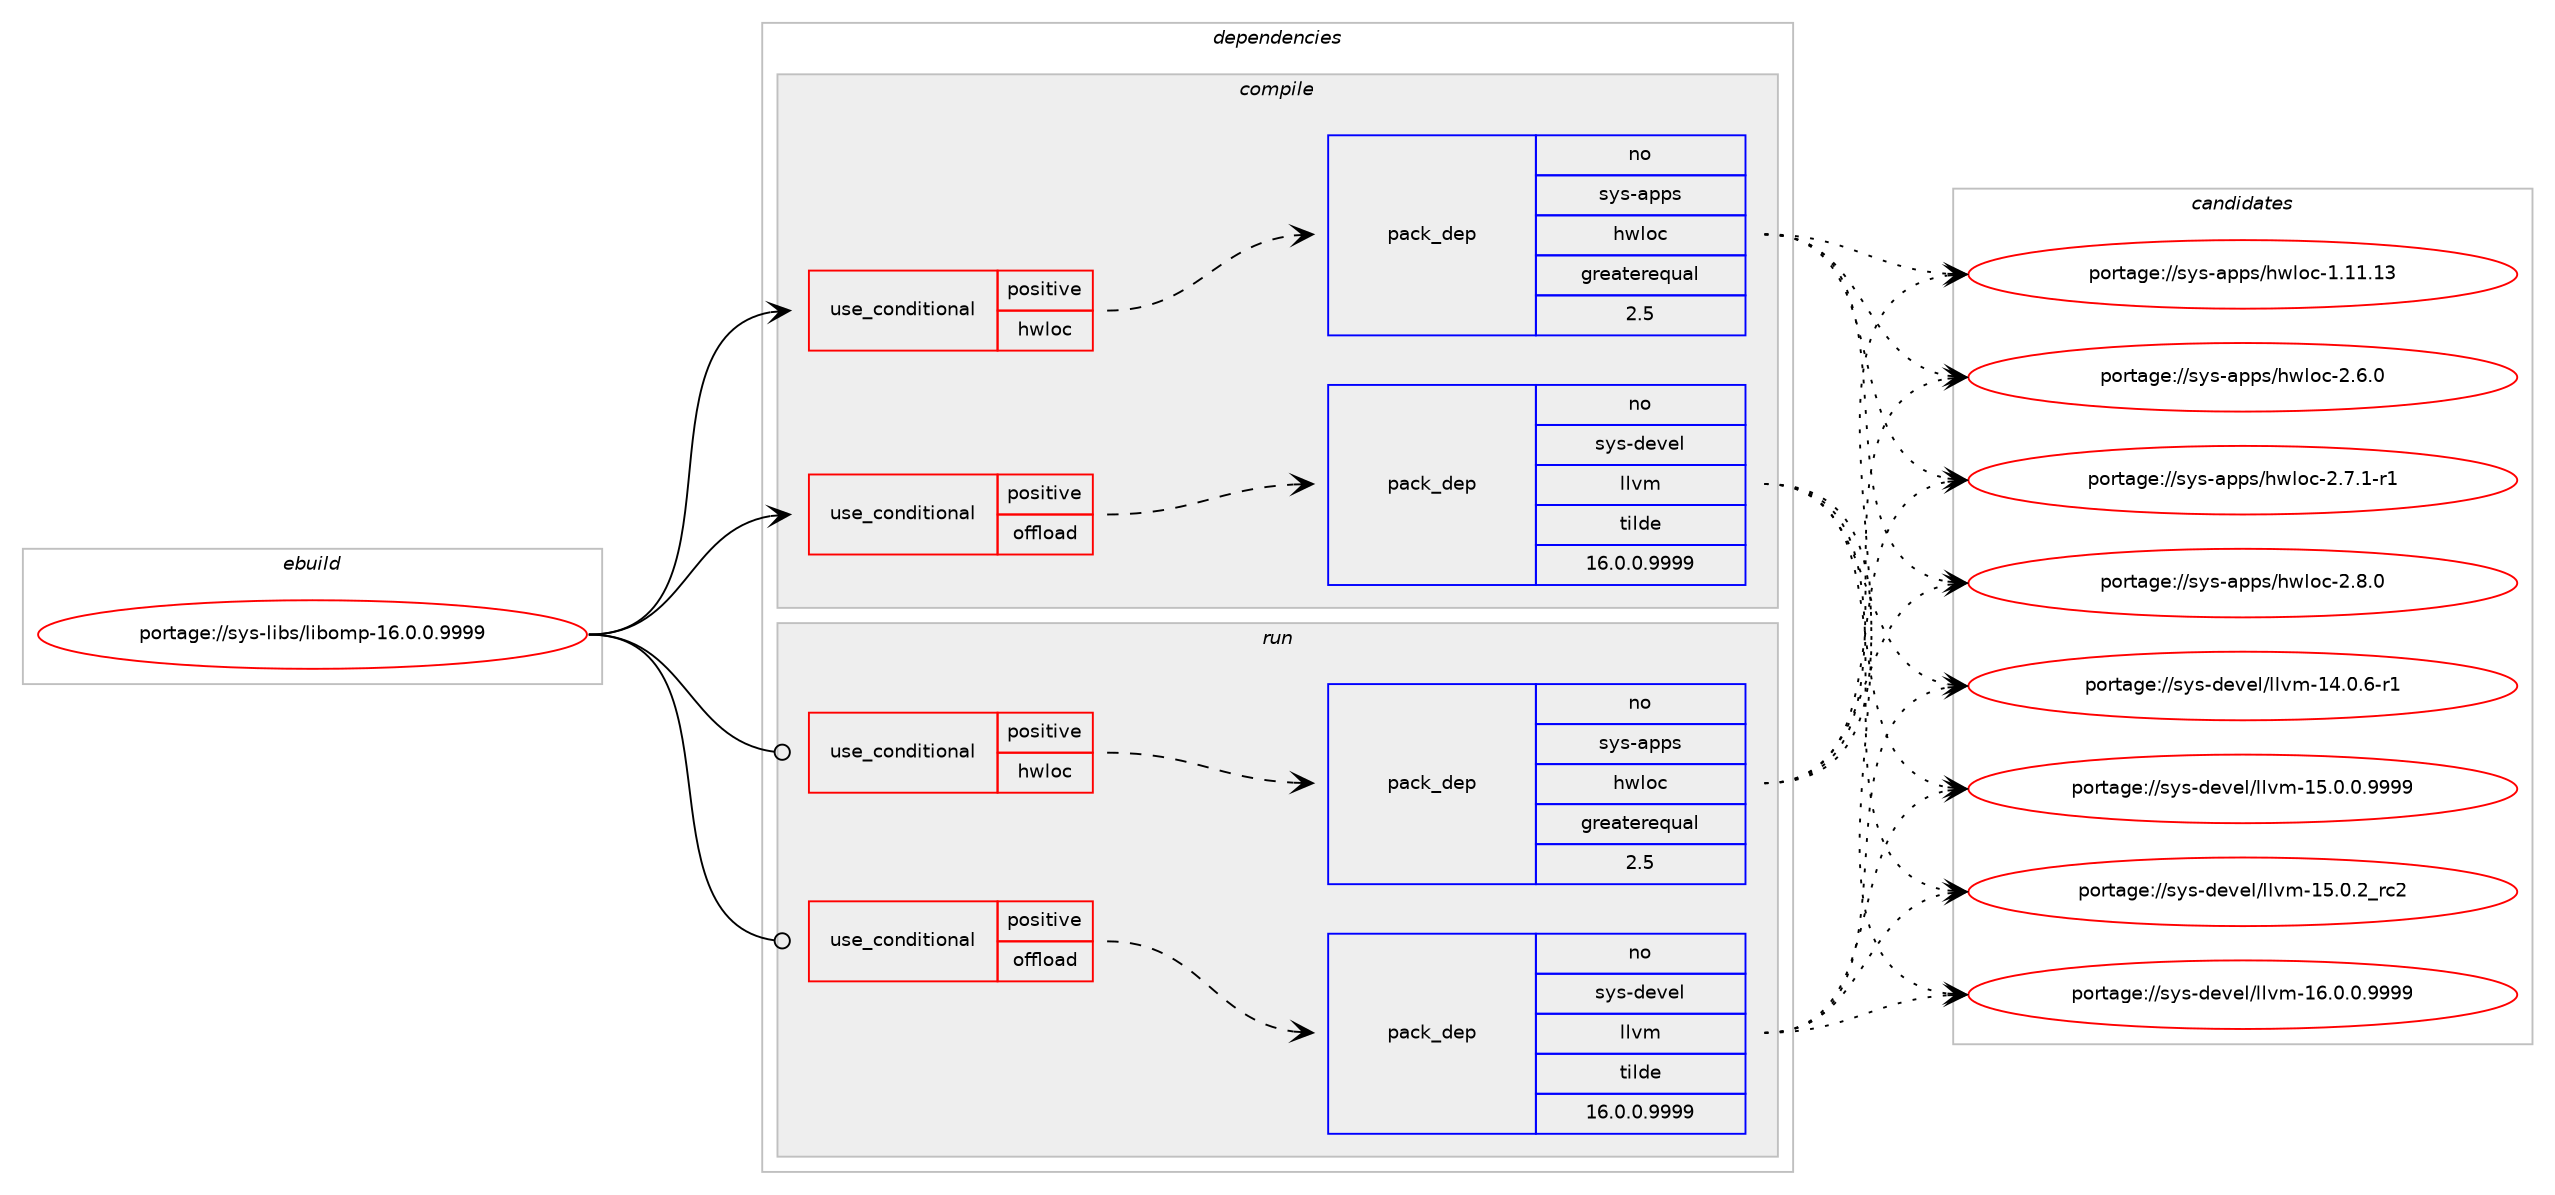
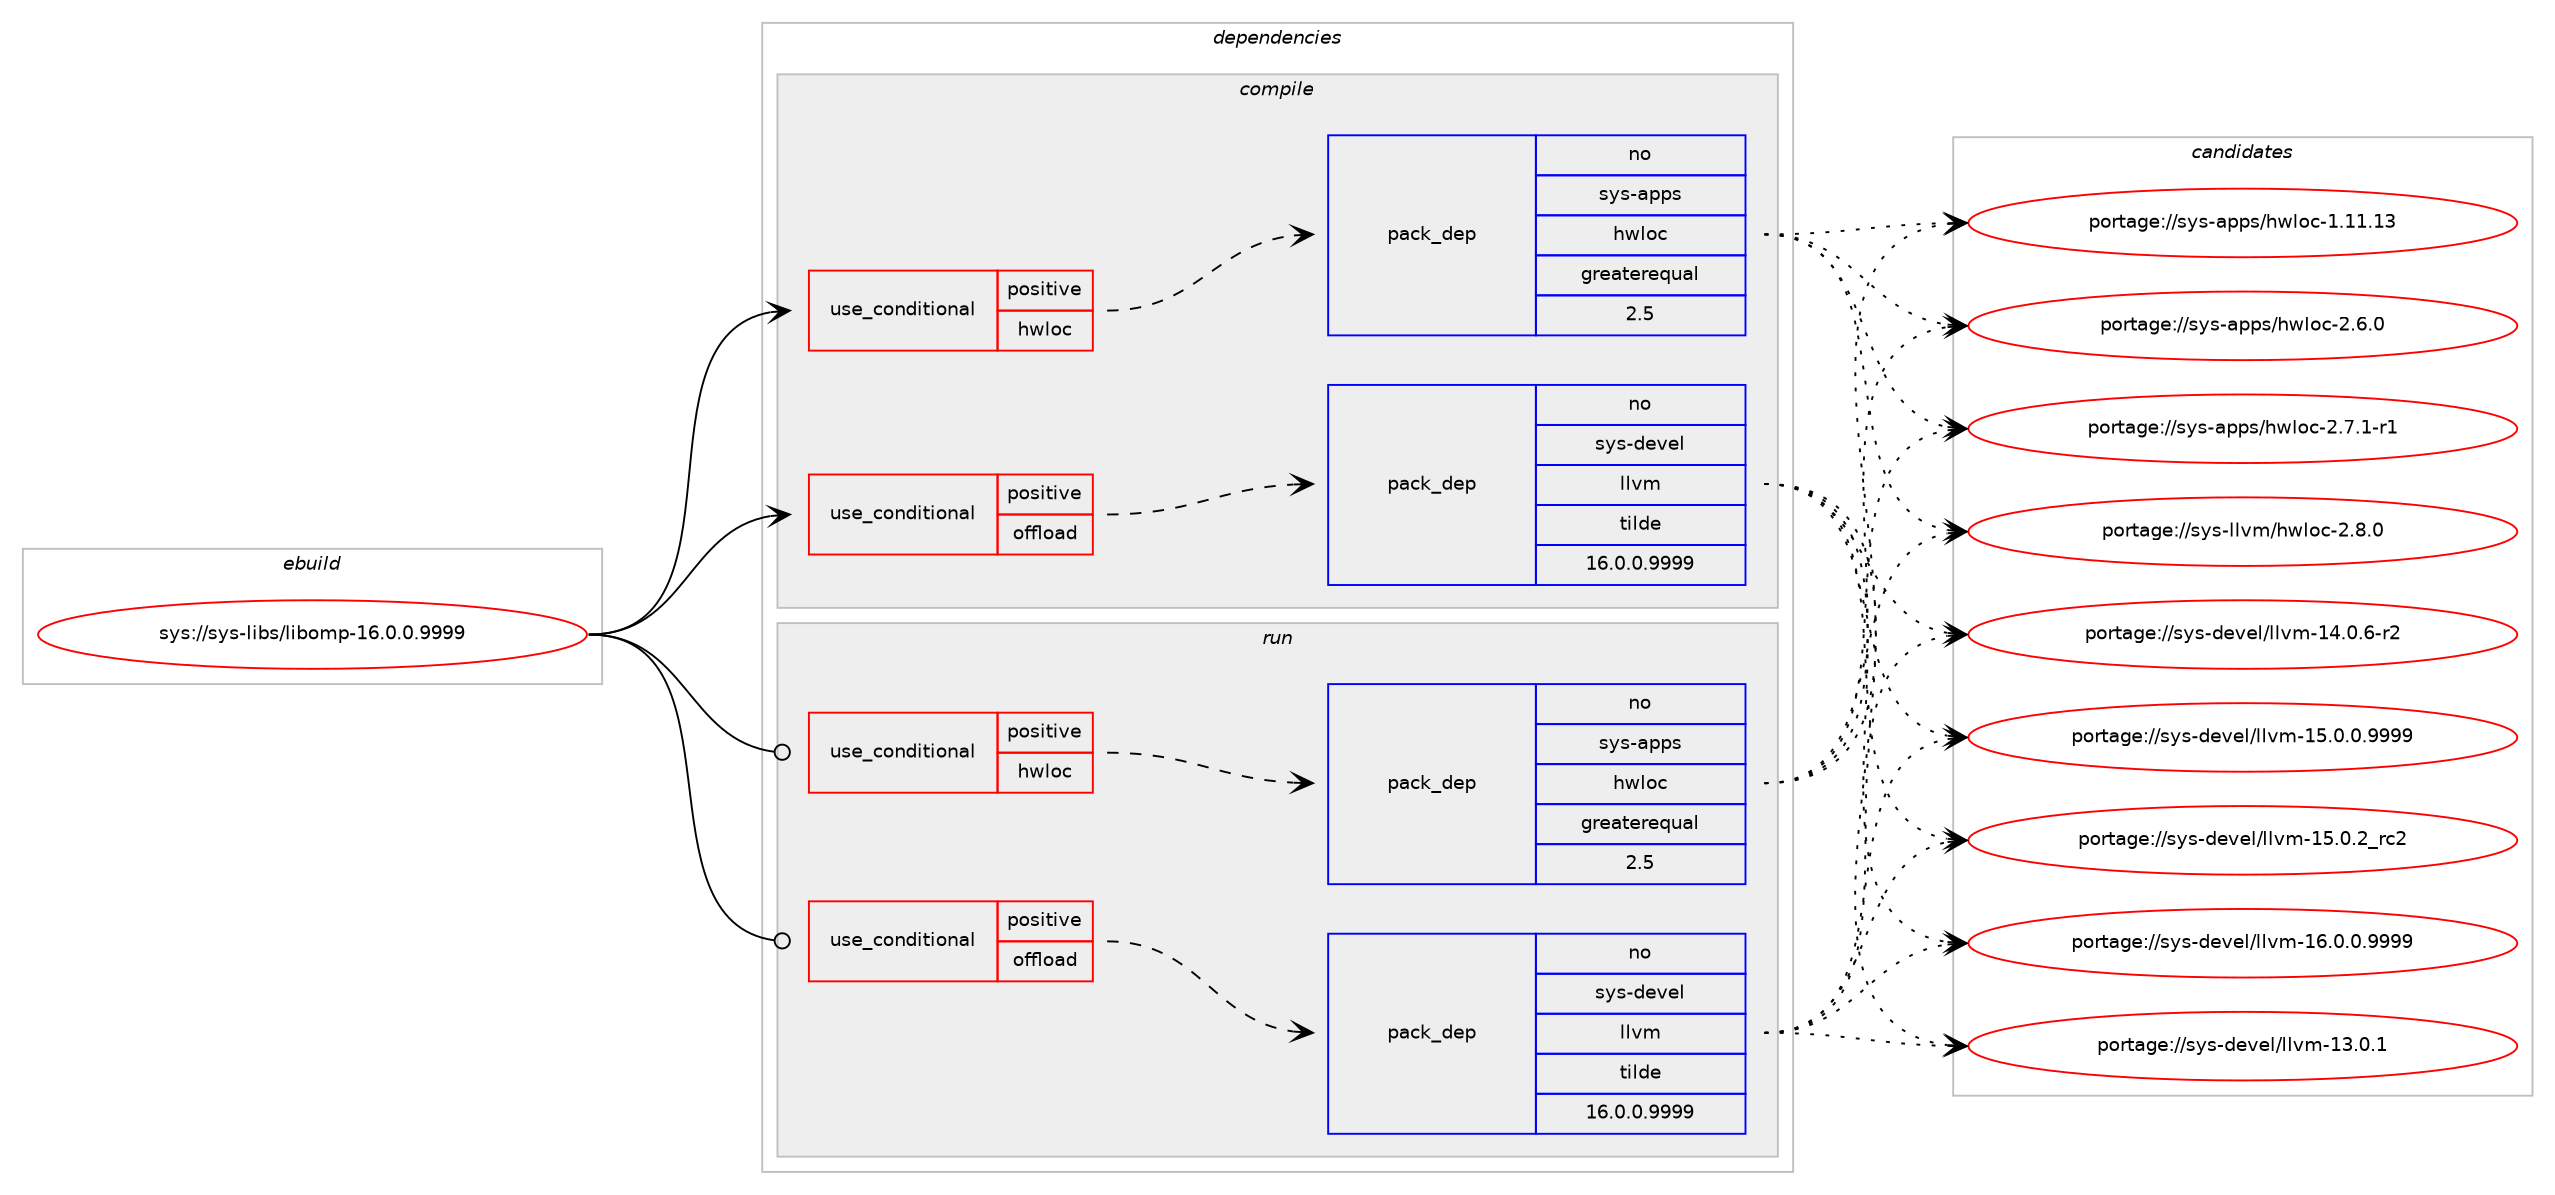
  digraph {
    compound=true
    concentrate=true
    fontname=Helvetica
    fontsize=10
    newrank=true
    rankdir=LR
    ranksep=1.5
    node [color=red fontname=Helvetica fontsize=10]
    edge [arrowhead=vee headport=w style=dotted tailport=e weight=100]
-   n1 [label="portage://sys-libs/libomp-16.0.0.9999" width=4]
+   n1 [label="sys://sys-libs/libomp-16.0.0.9999" width=4]
    n2 [color=blue label=<<TABLE BORDER="0" CELLBORDER="1" CELLSPACING="0" CELLPADDING="4" WIDTH="220"><TR><TD ROWSPAN="6" CELLPADDING="30">pack_dep</TD></TR><TR><TD WIDTH="110">no</TD></TR><TR><TD>sys-apps</TD></TR><TR><TD>hwloc</TD></TR><TR><TD>greaterequal</TD></TR><TR><TD>2.5</TD></TR></TABLE>> shape=none]
    n3 [label=<<TABLE BORDER="0" CELLBORDER="1" CELLSPACING="0" CELLPADDING="4"><TR><TD ROWSPAN="3" CELLPADDING="10">use_conditional</TD></TR><TR><TD>positive</TD></TR><TR><TD>hwloc</TD></TR></TABLE>> shape=none]
    n4 [color=blue label=<<TABLE BORDER="0" CELLBORDER="1" CELLSPACING="0" CELLPADDING="4" WIDTH="220"><TR><TD ROWSPAN="6" CELLPADDING="30">pack_dep</TD></TR><TR><TD WIDTH="110">no</TD></TR><TR><TD>sys-devel</TD></TR><TR><TD>llvm</TD></TR><TR><TD>tilde</TD></TR><TR><TD>16.0.0.9999</TD></TR></TABLE>> shape=none]
    n5 [label=<<TABLE BORDER="0" CELLBORDER="1" CELLSPACING="0" CELLPADDING="4"><TR><TD ROWSPAN="3" CELLPADDING="10">use_conditional</TD></TR><TR><TD>positive</TD></TR><TR><TD>offload</TD></TR></TABLE>> shape=none]
    n6 [color=blue label=<<TABLE BORDER="0" CELLBORDER="1" CELLSPACING="0" CELLPADDING="4" WIDTH="220"><TR><TD ROWSPAN="6" CELLPADDING="30">pack_dep</TD></TR><TR><TD WIDTH="110">no</TD></TR><TR><TD>sys-apps</TD></TR><TR><TD>hwloc</TD></TR><TR><TD>greaterequal</TD></TR><TR><TD>2.5</TD></TR></TABLE>> shape=none]
    n7 [label=<<TABLE BORDER="0" CELLBORDER="1" CELLSPACING="0" CELLPADDING="4"><TR><TD ROWSPAN="3" CELLPADDING="10">use_conditional</TD></TR><TR><TD>positive</TD></TR><TR><TD>hwloc</TD></TR></TABLE>> shape=none]
    n8 [color=blue label=<<TABLE BORDER="0" CELLBORDER="1" CELLSPACING="0" CELLPADDING="4" WIDTH="220"><TR><TD ROWSPAN="6" CELLPADDING="30">pack_dep</TD></TR><TR><TD WIDTH="110">no</TD></TR><TR><TD>sys-devel</TD></TR><TR><TD>llvm</TD></TR><TR><TD>tilde</TD></TR><TR><TD>16.0.0.9999</TD></TR></TABLE>> shape=none]
    n9 [label=<<TABLE BORDER="0" CELLBORDER="1" CELLSPACING="0" CELLPADDING="4"><TR><TD ROWSPAN="3" CELLPADDING="10">use_conditional</TD></TR><TR><TD>positive</TD></TR><TR><TD>offload</TD></TR></TABLE>> shape=none]
    n10 [label="portage://sys-apps/hwloc-1.11.13" width=4]
    n11 [label="portage://sys-apps/hwloc-2.6.0" width=4]
    n12 [label="portage://sys-apps/hwloc-2.7.1-r1" width=4]
-   n13 [label="portage://sys-apps/hwloc-2.8.0" width=4]
-   n15 [label="portage://sys-devel/llvm-14.0.6-r1" width=4]
+   n13 [label="portage://sys-llvm/hwloc-2.8.0" width=4]
+   n14 [label="portage://sys-devel/llvm-13.0.1" width=4]
+   n15 [label="portage://sys-devel/llvm-14.0.6-r2" width=4]
    n16 [label="portage://sys-devel/llvm-15.0.0.9999" width=4]
    n17 [label="portage://sys-devel/llvm-15.0.2_rc2" width=4]
    n18 [label="portage://sys-devel/llvm-16.0.0.9999" width=4]
    subgraph cluster_1 {
      color=gray
      label=<<i>ebuild</i>>
      rank=same
      n1
    }
    subgraph cluster_2 {
      color=gray
      label=<<i>dependencies</i>>
      subgraph cluster_3 {
        color=gray
        fillcolor="#eeeeee"
        label=<<i>compile</i>>
        style=filled
        subgraph sub_4 {
          color=gray
          fillcolor="#eeeeee"
          label=<<i>compile</i>>
          style=filled
          n3
          subgraph sub_5 {
            color=gray
            fillcolor="#eeeeee"
            label=<<i>compile</i>>
            style=filled
            n2
          }
        }
        subgraph sub_6 {
          color=gray
          fillcolor="#eeeeee"
          label=<<i>compile</i>>
          style=filled
          n5
          subgraph sub_7 {
            color=gray
            fillcolor="#eeeeee"
            label=<<i>compile</i>>
            style=filled
            n4
          }
        }
      }
      subgraph cluster_8 {
        color=gray
        fillcolor="#eeeeee"
        label=<<i>compile and run</i>>
        style=filled
      }
      subgraph cluster_9 {
        color=gray
        fillcolor="#eeeeee"
        label=<<i>run</i>>
        style=filled
        subgraph sub_10 {
          color=gray
          fillcolor="#eeeeee"
          label=<<i>run</i>>
          style=filled
          n7
          subgraph sub_11 {
            color=gray
            fillcolor="#eeeeee"
            label=<<i>run</i>>
            style=filled
            n6
          }
        }
        subgraph sub_12 {
          color=gray
          fillcolor="#eeeeee"
          label=<<i>run</i>>
          style=filled
          n9
          subgraph sub_13 {
            color=gray
            fillcolor="#eeeeee"
            label=<<i>run</i>>
            style=filled
            n8
          }
        }
      }
    }
    subgraph cluster_14 {
      color=gray
      label=<<i>candidates</i>>
      rank=same
      subgraph sub_15 {
        color=black
        label=<<i>candidates</i>>
        nodesep=1
        rank=same
        n10
        n11
        n12
        n13
      }
      subgraph sub_16 {
        color=black
        label=<<i>candidates</i>>
        nodesep=1
        rank=same
+       n14
        n15
        n16
        n17
        n18
      }
      subgraph sub_17 {
        color=black
        label=<<i>candidates</i>>
        nodesep=1
        rank=same
        n10
        n11
        n12
        n13
      }
      subgraph sub_18 {
        color=black
        label=<<i>candidates</i>>
        nodesep=1
        rank=same
+       n14
        n15
        n16
        n17
        n18
      }
    }
    n1 -> n3 [style=solid weight=20]
    n1 -> n5 [style=solid weight=20]
    n1 -> n7 [arrowhead=odot style=solid weight=20]
    n1 -> n9 [arrowhead=odot style=solid weight=20]
    n2 -> n10
    n2 -> n11
    n2 -> n12
    n2 -> n13
    n3 -> n2 [style=dashed weight=20]
+   n4 -> n14
    n4 -> n15
    n4 -> n16
    n4 -> n17
    n4 -> n18
    n5 -> n4 [style=dashed weight=20]
    n6 -> n10
    n6 -> n11
    n6 -> n12
    n6 -> n13
    n7 -> n6 [style=dashed weight=20]
+   n8 -> n14
    n8 -> n15
    n8 -> n16
    n8 -> n17
    n8 -> n18
    n9 -> n8 [style=dashed weight=20]
  }
